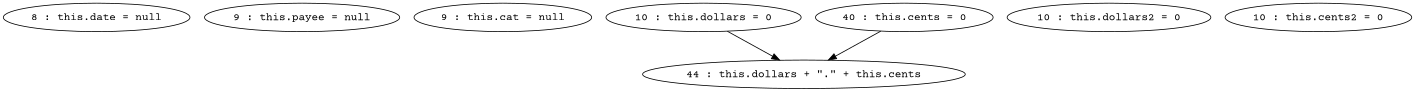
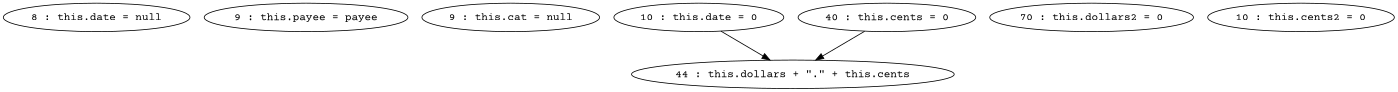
  digraph {
    fontname="Courier Prime"
    node [fontname="Courier Prime"]
    edge [fontname="Courier Prime"]
    "8 : this.date = null"
-   "9 : this.payee = null"
+   "9 : this.payee = null" [label="9 : this.payee = payee"]
    "9 : this.cat = null"
-   "10 : this.dollars = 0"
+   "10 : this.dollars = 0" [label="10 : this.date = 0"]
    "44 : this.dollars + \".\" + this.cents"
    n6 [label="40 : this.cents = 0"]
-   "10 : this.dollars2 = 0"
+   "10 : this.dollars2 = 0" [label="70 : this.dollars2 = 0"]
    "10 : this.cents2 = 0"
    "10 : this.dollars = 0" -> "44 : this.dollars + \".\" + this.cents"
    n6 -> "44 : this.dollars + \".\" + this.cents"
  }
